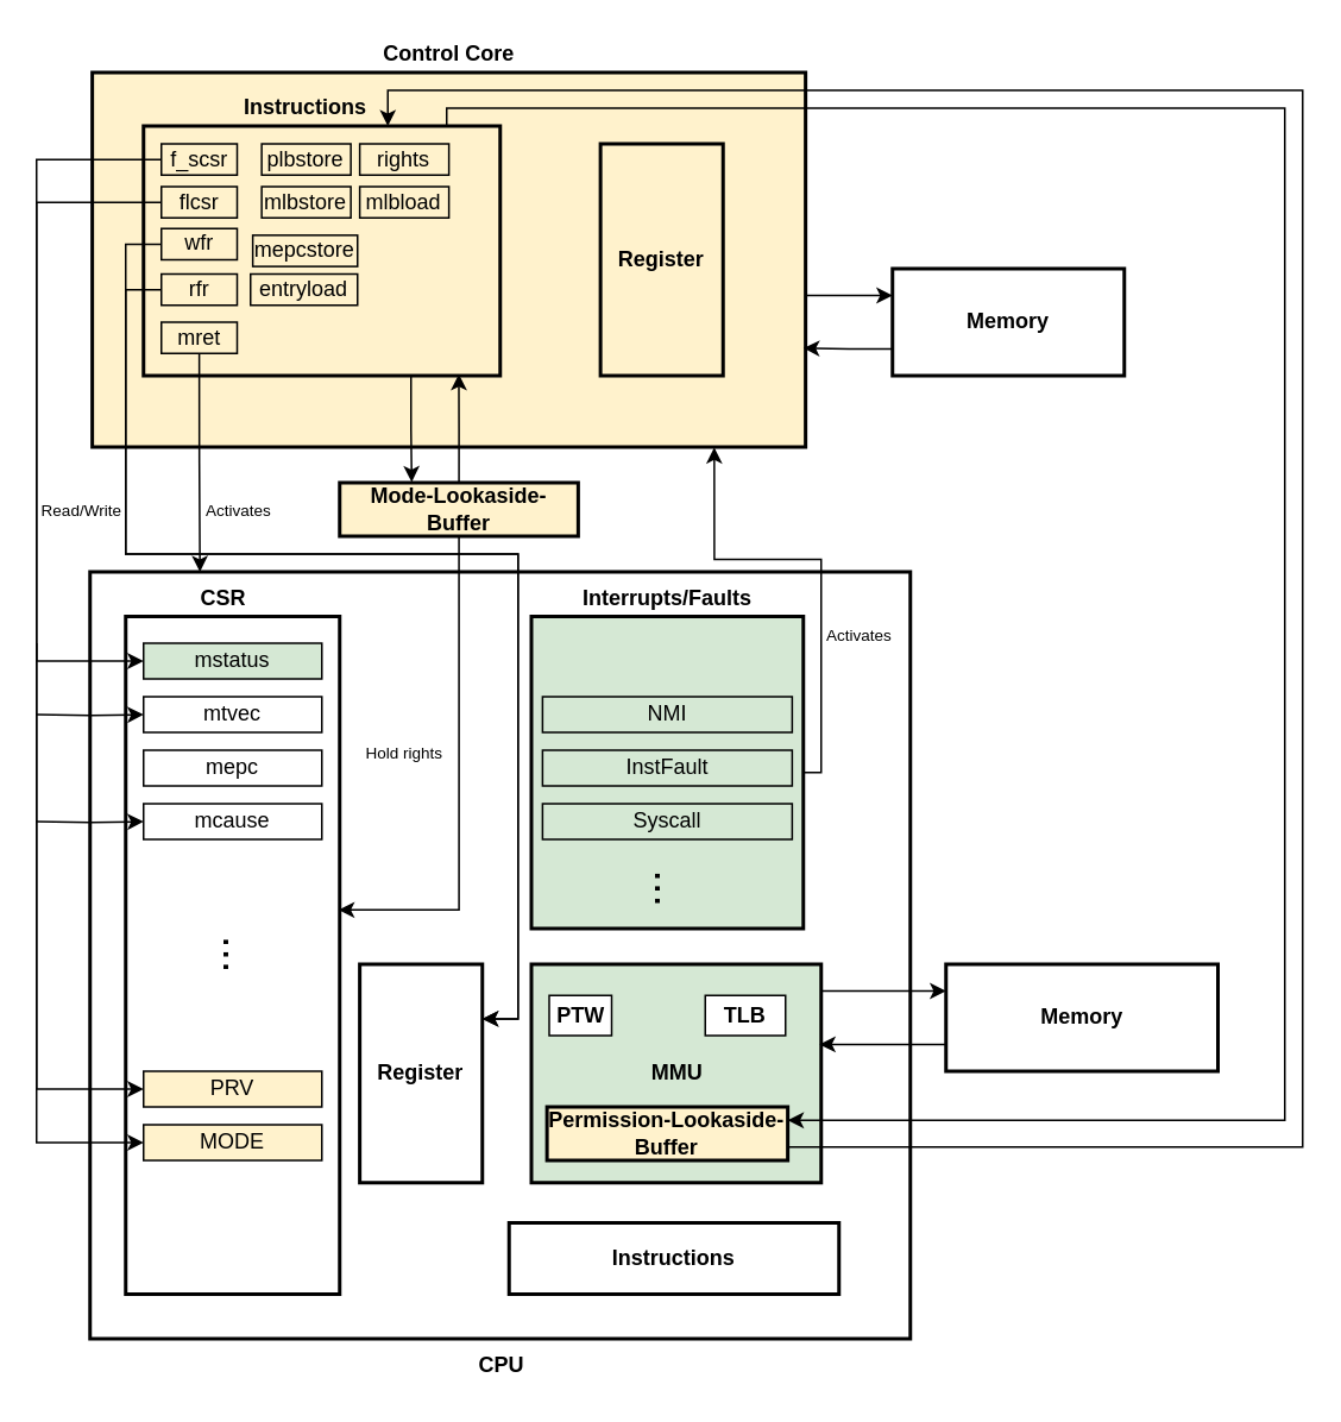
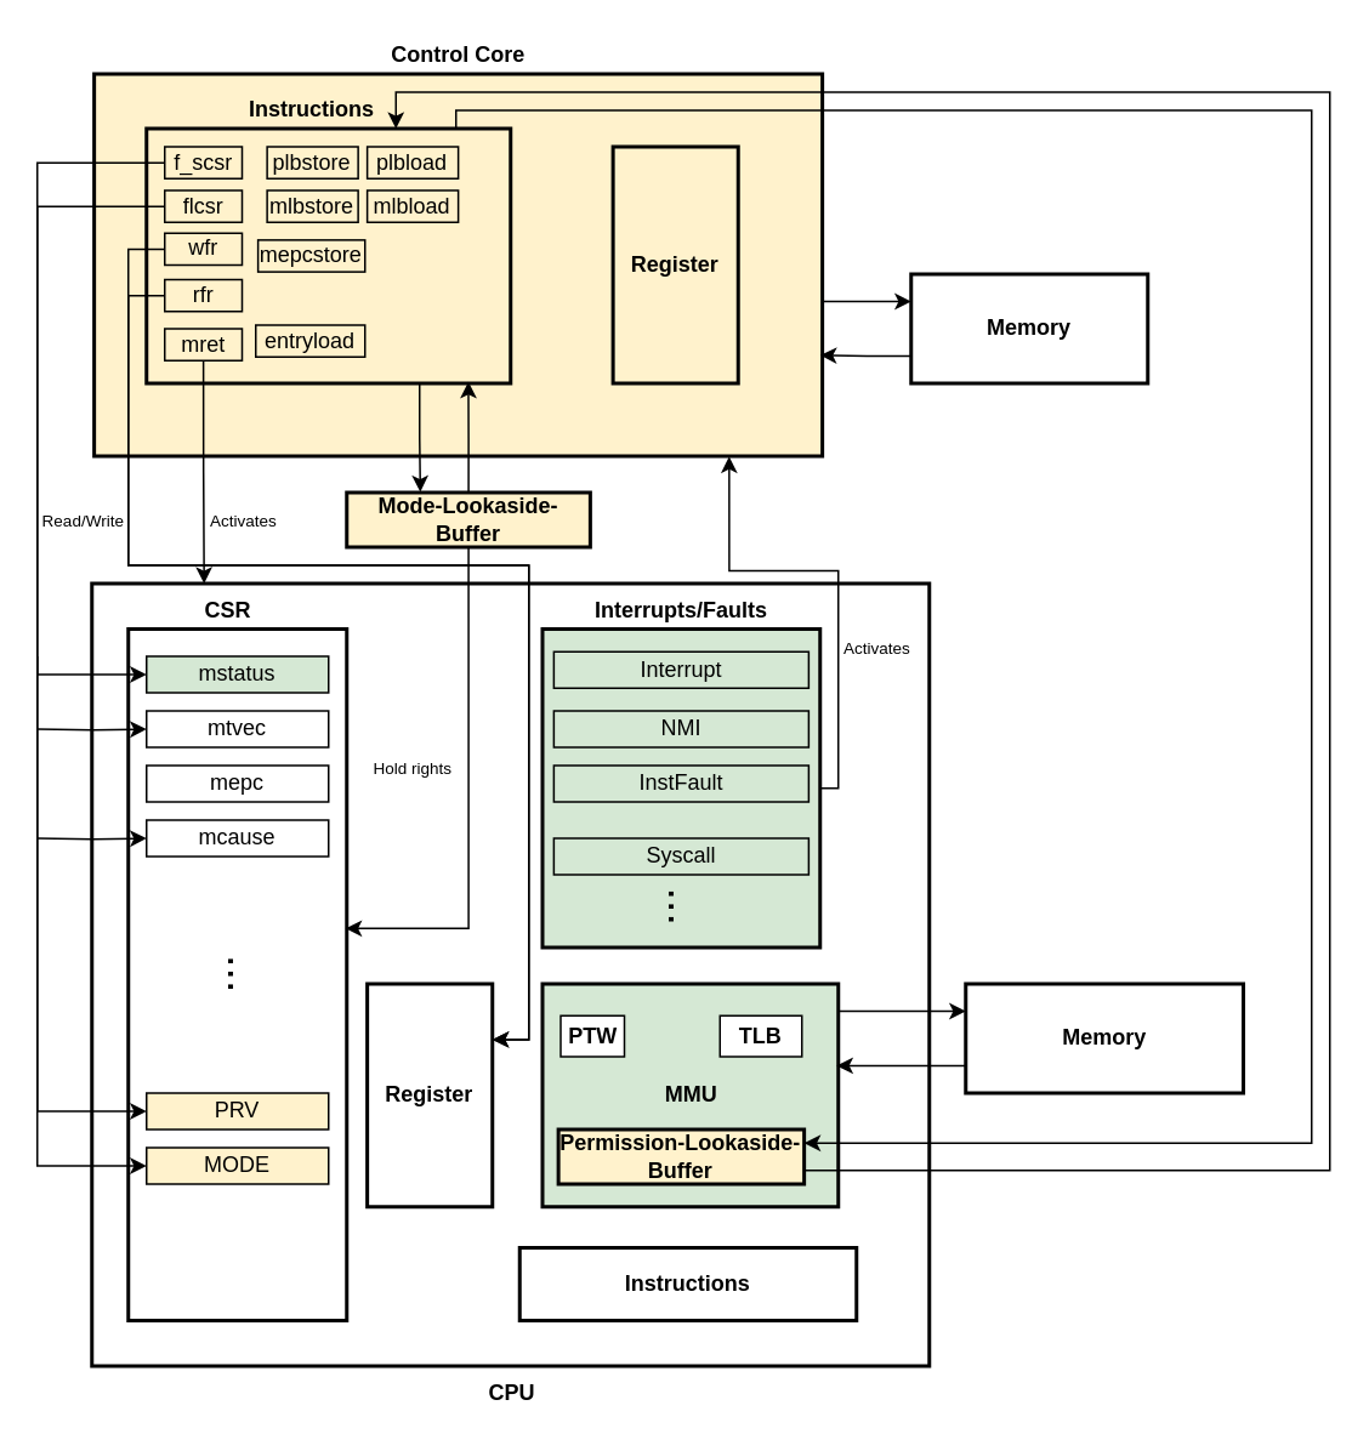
  <mxCell id="0" />
  <mxCell id="1" parent="0" />
  <mxCell id="2" value="" style="rounded=0;whiteSpace=wrap;html=1;strokeWidth=2;" parent="1" vertex="1"><mxGeometry x="50" y="320" width="460" height="430" as="geometry" /></mxCell>
  <mxCell id="3" value="" style="rounded=0;whiteSpace=wrap;html=1;strokeWidth=2;" parent="1" vertex="1"><mxGeometry x="70" y="345" width="120" height="380" as="geometry" /></mxCell>
  <mxCell id="4" style="edgeStyle=orthogonalEdgeStyle;rounded=0;orthogonalLoop=1;jettySize=auto;html=1;entryX=0;entryY=0.5;entryDx=0;entryDy=0;" parent="1" target="5" edge="1"><mxGeometry relative="1" as="geometry"><mxPoint x="20" y="360" as="sourcePoint" /><Array as="points"><mxPoint x="20" y="370" /></Array></mxGeometry></mxCell>
  <mxCell id="5" value="" style="rounded=0;whiteSpace=wrap;html=1;align=center;fillColor=#d5e8d4;strokeColor=#000000;" parent="1" vertex="1"><mxGeometry x="80" y="360" width="100" height="20" as="geometry" /></mxCell>
  <mxCell id="6" style="edgeStyle=orthogonalEdgeStyle;rounded=0;orthogonalLoop=1;jettySize=auto;html=1;entryX=0;entryY=0.5;entryDx=0;entryDy=0;" parent="1" target="7" edge="1"><mxGeometry relative="1" as="geometry"><mxPoint x="20" y="400" as="sourcePoint" /></mxGeometry></mxCell>
  <mxCell id="7" value="" style="rounded=0;whiteSpace=wrap;html=1;fillColor=#FFFFFF;strokeColor=#000000;" parent="1" vertex="1"><mxGeometry x="80" y="390" width="100" height="20" as="geometry" /></mxCell>
  <mxCell id="8" value="&lt;b&gt;CSR&lt;/b&gt;" style="text;html=1;strokeColor=none;fillColor=none;align=center;verticalAlign=middle;whiteSpace=wrap;rounded=0;" parent="1" vertex="1"><mxGeometry x="95" y="320" width="60" height="30" as="geometry" /></mxCell>
  <mxCell id="9" value="..." style="text;html=1;strokeColor=none;fillColor=none;align=center;verticalAlign=middle;whiteSpace=wrap;rounded=0;rotation=90;fontSize=25;" parent="1" vertex="1"><mxGeometry x="105" y="527.5" width="60" height="15" as="geometry" /></mxCell>
  <mxCell id="10" value="mstatus" style="text;html=1;strokeColor=none;fillColor=none;align=center;verticalAlign=middle;whiteSpace=wrap;rounded=0;" parent="1" vertex="1"><mxGeometry x="105" y="362.5" width="50" height="15" as="geometry" /></mxCell>
  <mxCell id="11" value="" style="rounded=0;whiteSpace=wrap;html=1;fillColor=#FFFFFF;strokeColor=#000000;" parent="1" vertex="1"><mxGeometry x="80" y="420" width="100" height="20" as="geometry" /></mxCell>
  <mxCell id="12" style="edgeStyle=orthogonalEdgeStyle;rounded=0;orthogonalLoop=1;jettySize=auto;html=1;entryX=0;entryY=0.5;entryDx=0;entryDy=0;" parent="1" target="13" edge="1"><mxGeometry relative="1" as="geometry"><mxPoint x="20" y="460" as="sourcePoint" /></mxGeometry></mxCell>
  <mxCell id="13" value="" style="rounded=0;whiteSpace=wrap;html=1;strokeColor=#000000;fillColor=#FFFFFF;" parent="1" vertex="1"><mxGeometry x="80" y="450" width="100" height="20" as="geometry" /></mxCell>
  <mxCell id="14" value="" style="rounded=0;whiteSpace=wrap;html=1;fillColor=#fff2cc;strokeColor=#000000;" parent="1" vertex="1"><mxGeometry x="80" y="600" width="100" height="20" as="geometry" /></mxCell>
  <mxCell id="15" value="mtvec" style="text;html=1;strokeColor=none;fillColor=none;align=center;verticalAlign=middle;whiteSpace=wrap;rounded=0;" parent="1" vertex="1"><mxGeometry x="105" y="392.5" width="50" height="15" as="geometry" /></mxCell>
  <mxCell id="16" value="mepc" style="text;html=1;strokeColor=none;fillColor=none;align=center;verticalAlign=middle;whiteSpace=wrap;rounded=0;" parent="1" vertex="1"><mxGeometry x="105" y="422.5" width="50" height="15" as="geometry" /></mxCell>
  <mxCell id="17" value="mcause" style="text;html=1;strokeColor=none;fillColor=none;align=center;verticalAlign=middle;whiteSpace=wrap;rounded=0;" parent="1" vertex="1"><mxGeometry x="105" y="452.5" width="50" height="15" as="geometry" /></mxCell>
  <mxCell id="18" value="" style="rounded=0;whiteSpace=wrap;html=1;fillColor=#fff2cc;strokeColor=#000000;" parent="1" vertex="1"><mxGeometry x="80" y="630" width="100" height="20" as="geometry" /></mxCell>
  <mxCell id="19" value="PRV" style="text;html=1;strokeColor=none;fillColor=none;align=center;verticalAlign=middle;whiteSpace=wrap;rounded=0;" parent="1" vertex="1"><mxGeometry x="105" y="602.5" width="50" height="15" as="geometry" /></mxCell>
  <mxCell id="20" value="&lt;b&gt;Instructions&lt;/b&gt;" style="rounded=0;whiteSpace=wrap;html=1;strokeWidth=2;" parent="1" vertex="1"><mxGeometry x="285" y="685" width="185" height="40" as="geometry" /></mxCell>
  <mxCell id="21" value="" style="rounded=0;whiteSpace=wrap;html=1;strokeWidth=2;fillColor=#d5e8d4;strokeColor=#000000;" parent="1" vertex="1"><mxGeometry x="297.5" y="345" width="152.5" height="175" as="geometry" /></mxCell>
  <mxCell id="22" value="&lt;div align=&quot;center&quot;&gt;&lt;b&gt;Interrupts/Faults&lt;/b&gt;&lt;/div&gt;" style="text;html=1;strokeColor=none;fillColor=none;align=center;verticalAlign=middle;whiteSpace=wrap;rounded=0;" parent="1" vertex="1"><mxGeometry x="303.75" y="320" width="140" height="30" as="geometry" /></mxCell>
+ <mxCell id="23" value="Interrupt" style="rounded=0;whiteSpace=wrap;html=1;fillColor=#d5e8d4;strokeColor=#000000;" parent="1" vertex="1"><mxGeometry x="303.75" y="357.5" width="140" height="20" as="geometry" /></mxCell>
  <mxCell id="24" value="NMI" style="rounded=0;whiteSpace=wrap;html=1;fillColor=#d5e8d4;strokeColor=#000000;" parent="1" vertex="1"><mxGeometry x="303.75" y="390" width="140" height="20" as="geometry" /></mxCell>
  <mxCell id="25" value="InstFault" style="rounded=0;whiteSpace=wrap;html=1;fillColor=#d5e8d4;strokeColor=#000000;" parent="1" vertex="1"><mxGeometry x="303.75" y="420" width="140" height="20" as="geometry" /></mxCell>
- <mxCell id="26" value="Syscall" style="rounded=0;whiteSpace=wrap;html=1;fillColor=#d5e8d4;strokeColor=#000000;" parent="1" vertex="1"><mxGeometry x="303.75" y="450" width="140" height="20" as="geometry" /></mxCell>
+ <mxCell id="26" value="Syscall" style="rounded=0;whiteSpace=wrap;html=1;fillColor=#d5e8d4;strokeColor=#000000;" parent="1" vertex="1"><mxGeometry x="303.75" y="460" width="140" height="20" as="geometry" /></mxCell>
  <mxCell id="27" value="..." style="text;html=1;strokeColor=none;fillColor=none;align=center;verticalAlign=middle;whiteSpace=wrap;rounded=0;rotation=90;fontSize=25;" parent="1" vertex="1"><mxGeometry x="347.5" y="490" width="60" height="15" as="geometry" /></mxCell>
  <mxCell id="28" style="edgeStyle=orthogonalEdgeStyle;rounded=0;orthogonalLoop=1;jettySize=auto;html=1;entryX=0;entryY=0.25;entryDx=0;entryDy=0;" parent="1" source="29" target="48" edge="1"><mxGeometry relative="1" as="geometry"><Array as="points"><mxPoint x="480" y="555" /><mxPoint x="480" y="555" /></Array></mxGeometry></mxCell>
  <mxCell id="29" value="&lt;b&gt;MMU&lt;/b&gt;" style="rounded=0;whiteSpace=wrap;html=1;strokeWidth=2;fillColor=#d5e8d4;strokeColor=#000000;" parent="1" vertex="1"><mxGeometry x="297.5" y="540" width="162.5" height="122.5" as="geometry" /></mxCell>
  <mxCell id="30" value="&lt;b&gt;TLB&lt;/b&gt;" style="rounded=0;whiteSpace=wrap;html=1;strokeWidth=1;" parent="1" vertex="1"><mxGeometry x="395" y="557.5" width="45" height="22.5" as="geometry" /></mxCell>
  <mxCell id="31" value="&lt;b&gt;PTW&lt;/b&gt;" style="rounded=0;whiteSpace=wrap;html=1;strokeWidth=1;" parent="1" vertex="1"><mxGeometry x="307.5" y="557.5" width="35" height="22.5" as="geometry" /></mxCell>
  <mxCell id="32" value="MODE" style="text;html=1;strokeColor=none;fillColor=none;align=center;verticalAlign=middle;whiteSpace=wrap;rounded=0;" parent="1" vertex="1"><mxGeometry x="105" y="632.5" width="50" height="15" as="geometry" /></mxCell>
  <mxCell id="33" style="edgeStyle=orthogonalEdgeStyle;rounded=0;orthogonalLoop=1;jettySize=auto;html=1;exitX=1;exitY=0.5;exitDx=0;exitDy=0;entryX=0;entryY=0.25;entryDx=0;entryDy=0;" parent="1" source="34" target="41" edge="1"><mxGeometry relative="1" as="geometry"><Array as="points"><mxPoint x="450" y="195" /></Array></mxGeometry></mxCell>
  <mxCell id="34" value="" style="rounded=0;whiteSpace=wrap;html=1;strokeWidth=2;fillColor=#fff2cc;strokeColor=#000000;" parent="1" vertex="1"><mxGeometry x="51.25" y="40" width="400" height="210" as="geometry" /></mxCell>
  <mxCell id="35" value="&lt;b&gt;&lt;font style=&quot;font-size: 12px;&quot;&gt;Control Core&lt;/font&gt;&lt;/b&gt;" style="text;html=1;strokeColor=none;fillColor=none;align=center;verticalAlign=middle;whiteSpace=wrap;rounded=0;" parent="1" vertex="1"><mxGeometry x="210" y="20" width="82.5" height="20" as="geometry" /></mxCell>
  <mxCell id="36" style="edgeStyle=orthogonalEdgeStyle;rounded=0;orthogonalLoop=1;jettySize=auto;html=1;exitX=0.75;exitY=0;exitDx=0;exitDy=0;entryX=1;entryY=0.25;entryDx=0;entryDy=0;" parent="1" source="37" target="46" edge="1"><mxGeometry relative="1" as="geometry"><Array as="points"><mxPoint x="250" y="120" /><mxPoint x="250" y="60" /><mxPoint x="720" y="60" /><mxPoint x="720" y="628" /></Array></mxGeometry></mxCell>
  <mxCell id="37" value="" style="rounded=0;whiteSpace=wrap;html=1;strokeWidth=2;fillColor=#fff2cc;strokeColor=#000000;" parent="1" vertex="1"><mxGeometry x="80" y="70" width="200" height="140" as="geometry" /></mxCell>
  <mxCell id="38" value="&lt;b&gt;Register&lt;/b&gt;" style="rounded=0;whiteSpace=wrap;html=1;strokeWidth=2;fillColor=#fff2cc;strokeColor=#000000;" parent="1" vertex="1"><mxGeometry x="336.25" y="80" width="68.75" height="130" as="geometry" /></mxCell>
  <mxCell id="39" value="&lt;b&gt;Mode-Lookaside-Buffer&lt;/b&gt;" style="rounded=0;whiteSpace=wrap;html=1;strokeWidth=2;rotation=0;fillColor=#fff2cc;strokeColor=default;" parent="1" vertex="1"><mxGeometry x="190" y="270" width="133.75" height="30" as="geometry" /></mxCell>
  <mxCell id="40" value="&lt;b&gt;Instructions&lt;/b&gt;" style="text;html=1;strokeColor=none;fillColor=none;align=center;verticalAlign=middle;whiteSpace=wrap;rounded=0;" parent="1" vertex="1"><mxGeometry x="141.25" y="50" width="60" height="20" as="geometry" /></mxCell>
  <mxCell id="41" value="&lt;b&gt;Memory&lt;/b&gt;" style="rounded=0;whiteSpace=wrap;html=1;strokeWidth=2;" parent="1" vertex="1"><mxGeometry x="500" y="150" width="130" height="60" as="geometry" /></mxCell>
  <mxCell id="42" style="edgeStyle=orthogonalEdgeStyle;rounded=0;orthogonalLoop=1;jettySize=auto;html=1;exitX=0;exitY=0.75;exitDx=0;exitDy=0;entryX=0.997;entryY=0.736;entryDx=0;entryDy=0;entryPerimeter=0;" parent="1" source="41" target="34" edge="1"><mxGeometry relative="1" as="geometry" /></mxCell>
  <mxCell id="43" style="edgeStyle=orthogonalEdgeStyle;rounded=0;orthogonalLoop=1;jettySize=auto;html=1;exitX=1;exitY=0.5;exitDx=0;exitDy=0;entryX=0.872;entryY=1.001;entryDx=0;entryDy=0;entryPerimeter=0;" parent="1" source="21" target="34" edge="1"><mxGeometry relative="1" as="geometry"><Array as="points"><mxPoint x="460" y="433" /><mxPoint x="460" y="313" /><mxPoint x="400" y="313" /></Array></mxGeometry></mxCell>
  <mxCell id="44" value="&lt;font style=&quot;font-size: 9px;&quot;&gt;Activates&lt;/font&gt;" style="edgeLabel;html=1;align=center;verticalAlign=middle;resizable=0;points=[];" parent="43" vertex="1" connectable="0"><mxGeometry x="-0.312" y="1" relative="1" as="geometry"><mxPoint x="21" y="-1" as="offset" /></mxGeometry></mxCell>
  <mxCell id="45" style="edgeStyle=orthogonalEdgeStyle;rounded=0;orthogonalLoop=1;jettySize=auto;html=1;exitX=1;exitY=0.75;exitDx=0;exitDy=0;" parent="1" source="46" target="37" edge="1"><mxGeometry relative="1" as="geometry"><Array as="points"><mxPoint x="730" y="643" /><mxPoint x="730" y="50" /><mxPoint x="217" y="50" /></Array></mxGeometry></mxCell>
  <mxCell id="46" value="&lt;b&gt;Permission-Lookaside-Buffer&lt;/b&gt;" style="rounded=0;whiteSpace=wrap;html=1;strokeWidth=2;fillColor=#fff2cc;strokeColor=#000000;" parent="1" vertex="1"><mxGeometry x="306.25" y="620" width="135" height="30" as="geometry" /></mxCell>
  <mxCell id="47" value="&lt;b&gt;CPU&lt;/b&gt;" style="text;html=1;strokeColor=none;fillColor=none;align=center;verticalAlign=middle;whiteSpace=wrap;rounded=0;" parent="1" vertex="1"><mxGeometry x="251.25" y="755" width="60" height="20" as="geometry" /></mxCell>
  <mxCell id="48" value="&lt;b&gt;Memory&lt;/b&gt;" style="rounded=0;whiteSpace=wrap;html=1;strokeWidth=2;" parent="1" vertex="1"><mxGeometry x="530" y="540" width="152.5" height="60" as="geometry" /></mxCell>
  <mxCell id="49" style="edgeStyle=orthogonalEdgeStyle;rounded=0;orthogonalLoop=1;jettySize=auto;html=1;exitX=0;exitY=0.5;exitDx=0;exitDy=0;entryX=0;entryY=0.5;entryDx=0;entryDy=0;" parent="1" source="50" target="14" edge="1"><mxGeometry relative="1" as="geometry"><Array as="points"><mxPoint x="20" y="113" /><mxPoint x="20" y="610" /></Array></mxGeometry></mxCell>
  <mxCell id="50" value="flcsr" style="rounded=0;whiteSpace=wrap;html=1;fillColor=#fff2cc;strokeColor=#000000;" parent="1" vertex="1"><mxGeometry x="90" y="104" width="42.5" height="17.5" as="geometry" /></mxCell>
  <mxCell id="51" style="edgeStyle=orthogonalEdgeStyle;rounded=0;orthogonalLoop=1;jettySize=auto;html=1;exitX=0;exitY=0.5;exitDx=0;exitDy=0;entryX=0;entryY=0.5;entryDx=0;entryDy=0;" parent="1" source="52" target="18" edge="1"><mxGeometry relative="1" as="geometry"><mxPoint x="0" y="162.571" as="targetPoint" /><Array as="points"><mxPoint x="20" y="89" /><mxPoint x="20" y="640" /></Array></mxGeometry></mxCell>
  <mxCell id="52" value="f_scsr" style="rounded=0;whiteSpace=wrap;html=1;fillColor=#fff2cc;strokeColor=#000000;" parent="1" vertex="1"><mxGeometry x="90" y="80" width="42.5" height="17.5" as="geometry" /></mxCell>
  <mxCell id="53" value="mret" style="rounded=0;whiteSpace=wrap;html=1;fillColor=#fff2cc;strokeColor=#000000;" parent="1" vertex="1"><mxGeometry x="90" y="180" width="42.5" height="17.5" as="geometry" /></mxCell>
  <mxCell id="54" value="mlbload" style="rounded=0;whiteSpace=wrap;html=1;fillColor=#fff2cc;strokeColor=#000000;" parent="1" vertex="1"><mxGeometry x="201.25" y="104" width="50" height="17.5" as="geometry" /></mxCell>
  <mxCell id="55" value="mlbstore" style="rounded=0;whiteSpace=wrap;html=1;fillColor=#fff2cc;strokeColor=#000000;" parent="1" vertex="1"><mxGeometry x="146.25" y="104" width="50" height="17.5" as="geometry" /></mxCell>
- <mxCell id="56" value="rights" style="rounded=0;whiteSpace=wrap;html=1;fillColor=#fff2cc;strokeColor=#000000;" parent="1" vertex="1"><mxGeometry x="201.25" y="80" width="50" height="17.5" as="geometry" /></mxCell>
+ <mxCell id="56" value="plbload" style="rounded=0;whiteSpace=wrap;html=1;fillColor=#fff2cc;strokeColor=#000000;" parent="1" vertex="1"><mxGeometry x="201.25" y="80" width="50" height="17.5" as="geometry" /></mxCell>
  <mxCell id="57" value="plbstore" style="rounded=0;whiteSpace=wrap;html=1;fillColor=#fff2cc;strokeColor=#000000;" parent="1" vertex="1"><mxGeometry x="146.25" y="80" width="50" height="17.5" as="geometry" /></mxCell>
  <mxCell id="58" style="edgeStyle=orthogonalEdgeStyle;rounded=0;orthogonalLoop=1;jettySize=auto;html=1;exitX=0;exitY=0.75;exitDx=0;exitDy=0;entryX=0.994;entryY=0.367;entryDx=0;entryDy=0;entryPerimeter=0;" parent="1" source="48" target="29" edge="1"><mxGeometry relative="1" as="geometry" /></mxCell>
  <mxCell id="59" style="edgeStyle=orthogonalEdgeStyle;rounded=0;orthogonalLoop=1;jettySize=auto;html=1;exitX=0.5;exitY=1;exitDx=0;exitDy=0;entryX=0.134;entryY=0;entryDx=0;entryDy=0;entryPerimeter=0;" edge="1" parent="1" source="53" target="2"><mxGeometry relative="1" as="geometry" /></mxCell>
  <mxCell id="60" style="edgeStyle=orthogonalEdgeStyle;rounded=0;orthogonalLoop=1;jettySize=auto;html=1;exitX=0;exitY=0.5;exitDx=0;exitDy=0;entryX=1;entryY=0.25;entryDx=0;entryDy=0;" edge="1" parent="1" source="61" target="71"><mxGeometry relative="1" as="geometry"><Array as="points"><mxPoint x="70" y="136" /><mxPoint x="70" y="310" /><mxPoint x="290" y="310" /><mxPoint x="290" y="571" /></Array></mxGeometry></mxCell>
  <mxCell id="61" value="wfr" style="rounded=0;whiteSpace=wrap;html=1;fillColor=#fff2cc;strokeColor=#000000;" vertex="1" parent="1"><mxGeometry x="90" y="127.5" width="42.5" height="17.5" as="geometry" /></mxCell>
  <mxCell id="62" style="edgeStyle=orthogonalEdgeStyle;rounded=0;orthogonalLoop=1;jettySize=auto;html=1;exitX=0;exitY=0.5;exitDx=0;exitDy=0;entryX=1;entryY=0.25;entryDx=0;entryDy=0;" edge="1" parent="1" source="64" target="71"><mxGeometry relative="1" as="geometry"><Array as="points"><mxPoint x="70" y="162" /><mxPoint x="70" y="310" /><mxPoint x="290" y="310" /><mxPoint x="290" y="570" /><mxPoint x="270" y="570" /></Array></mxGeometry></mxCell>
  <mxCell id="63" value="&lt;font style=&quot;font-size: 9px;&quot;&gt;Read/Write&lt;/font&gt;" style="edgeLabel;html=1;align=center;verticalAlign=middle;resizable=0;points=[];" vertex="1" connectable="0" parent="62"><mxGeometry x="-0.609" y="-1" relative="1" as="geometry"><mxPoint x="-25" y="12" as="offset" /></mxGeometry></mxCell>
  <mxCell id="64" value="rfr" style="rounded=0;whiteSpace=wrap;html=1;fillColor=#fff2cc;strokeColor=#000000;" vertex="1" parent="1"><mxGeometry x="90" y="153" width="42.5" height="17.5" as="geometry" /></mxCell>
  <mxCell id="65" value="mepcstore" style="rounded=0;whiteSpace=wrap;html=1;fillColor=#fff2cc;strokeColor=#000000;" vertex="1" parent="1"><mxGeometry x="141.25" y="131.25" width="58.75" height="17.5" as="geometry" /></mxCell>
- <mxCell id="66" value="entryload" style="rounded=0;whiteSpace=wrap;html=1;fillColor=#fff2cc;strokeColor=#000000;" vertex="1" parent="1"><mxGeometry x="140" y="153" width="60" height="17.5" as="geometry" /></mxCell>
+ <mxCell id="66" value="entryload" style="rounded=0;whiteSpace=wrap;html=1;fillColor=#fff2cc;strokeColor=#000000;" vertex="1" parent="1"><mxGeometry x="140" y="178" width="60" height="17.5" as="geometry" /></mxCell>
  <mxCell id="67" style="edgeStyle=orthogonalEdgeStyle;rounded=0;orthogonalLoop=1;jettySize=auto;html=1;exitX=0.75;exitY=1;exitDx=0;exitDy=0;entryX=0.302;entryY=-0.01;entryDx=0;entryDy=0;entryPerimeter=0;" edge="1" parent="1" source="37" target="39"><mxGeometry relative="1" as="geometry" /></mxCell>
  <mxCell id="68" style="edgeStyle=orthogonalEdgeStyle;rounded=0;orthogonalLoop=1;jettySize=auto;html=1;exitX=0.5;exitY=0;exitDx=0;exitDy=0;entryX=0.884;entryY=0.994;entryDx=0;entryDy=0;entryPerimeter=0;" edge="1" parent="1" source="39" target="37"><mxGeometry relative="1" as="geometry" /></mxCell>
  <mxCell id="69" style="edgeStyle=orthogonalEdgeStyle;rounded=0;orthogonalLoop=1;jettySize=auto;html=1;exitX=0.5;exitY=1;exitDx=0;exitDy=0;entryX=0.994;entryY=0.433;entryDx=0;entryDy=0;entryPerimeter=0;" edge="1" parent="1" source="39" target="3"><mxGeometry relative="1" as="geometry" /></mxCell>
  <mxCell id="70" value="&lt;font style=&quot;font-size: 9px;&quot;&gt;Hold rights&lt;/font&gt;" style="edgeLabel;html=1;align=center;verticalAlign=middle;resizable=0;points=[];" vertex="1" connectable="0" parent="69"><mxGeometry x="-0.258" y="-1" relative="1" as="geometry"><mxPoint x="-30" y="17" as="offset" /></mxGeometry></mxCell>
  <mxCell id="71" value="&lt;b&gt;Register&lt;/b&gt;" style="rounded=0;whiteSpace=wrap;html=1;strokeWidth=2;fillColor=#FFFFFF;strokeColor=#000000;" vertex="1" parent="1"><mxGeometry x="201.25" y="540" width="68.75" height="122.5" as="geometry" /></mxCell>
  <mxCell id="72" value="&lt;font style=&quot;font-size: 9px;&quot;&gt;Activates&lt;/font&gt;" style="edgeLabel;html=1;align=center;verticalAlign=middle;resizable=0;points=[];" vertex="1" connectable="0" parent="1"><mxGeometry x="132.499" y="284.996" as="geometry" /></mxCell>
